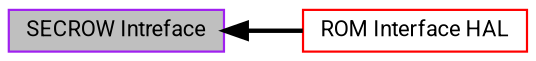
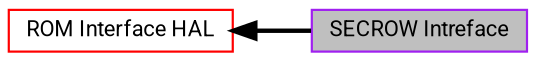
  digraph {
    rankdir=LR
    fontname=Roboto
    node [fontname=Roboto fontsize=10 shape=record style=filled]
    n1 [color=purple fillcolor=grey75 fontcolor=black height=0.2 label="SECROW Intreface" width=0.4]
    n2 [color=red fillcolor=white height=0.2 label="ROM Interface HAL" width=0.4]
-   n1 -> n2 [dir=back fontname=Roboto fontsize=10 labelfontname=Helvetica labelfontsize=10 shape=plaintext style=bold]
+   n2 -> n1 [dir=back fontname=Roboto fontsize=10 labelfontname=Helvetica labelfontsize=10 shape=plaintext style=bold]
  }
